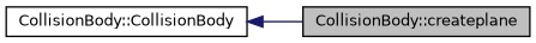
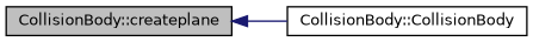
  digraph {
    rankdir=LR
    node [color=black fontname=Helvetica fontsize=10 shape=record style=filled]
    n1 [fillcolor=grey75 fontcolor=black height=0.2 label="CollisionBody::createplane" width=0.4]
    n2 [fillcolor=white height=0.2 label="CollisionBody::CollisionBody" width=0.4]
-   n2 -> n1 [color=midnightblue dir=back fontname=Helvetica fontsize=10 labelfontname=Helvetica labelfontsize=10 style=solid]
+   n1 -> n2 [color=midnightblue dir=back fontname=Helvetica fontsize=10 labelfontname=Helvetica labelfontsize=10 style=solid]
  }
